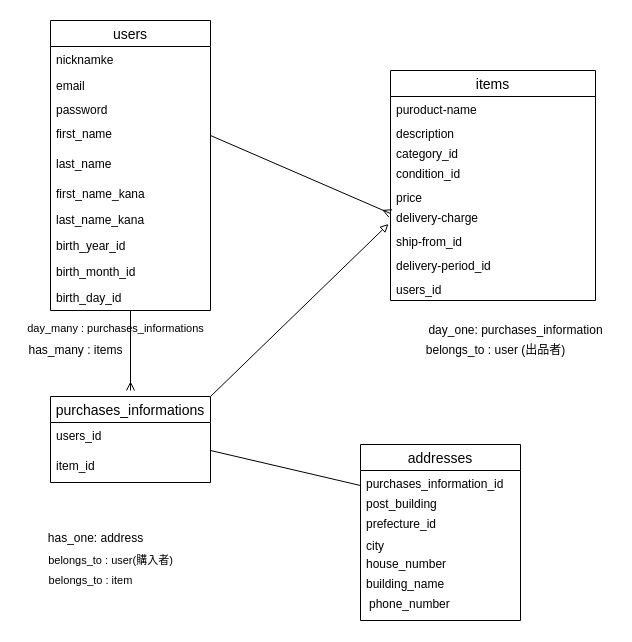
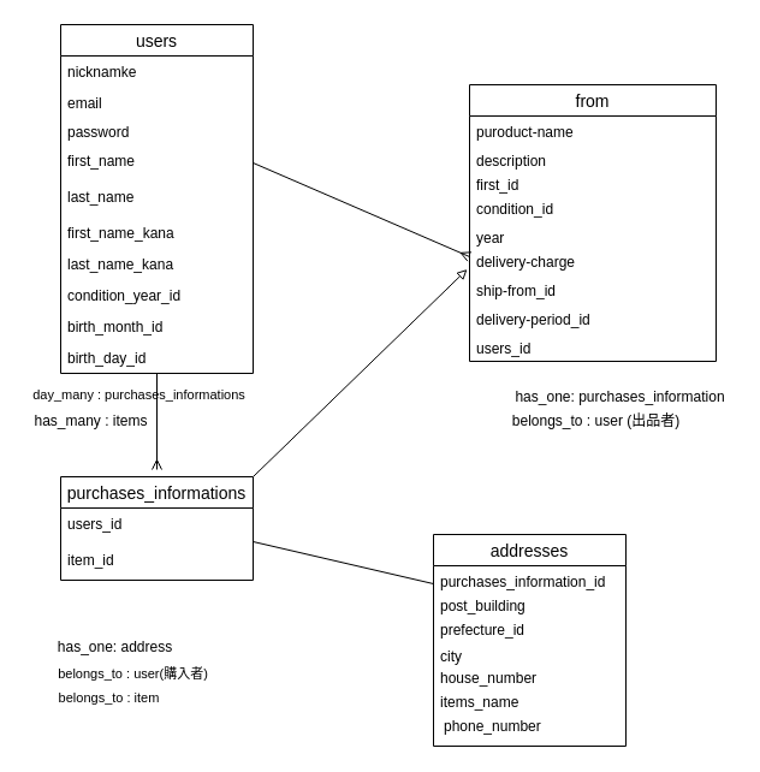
  <mxCell id="0" />
  <mxCell id="1" parent="0" />
- <mxCell id="2" value="items" style="swimlane;fontStyle=0;childLayout=stackLayout;horizontal=1;startSize=26;horizontalStack=0;resizeParent=1;resizeParentMax=0;resizeLast=0;collapsible=1;marginBottom=0;align=center;fontSize=14;strokeColor=default;rounded=0;" vertex="1" parent="1"><mxGeometry x="390" y="70" width="205" height="230" as="geometry"><mxRectangle x="435" y="210" width="70" height="26" as="alternateBounds" /></mxGeometry></mxCell>
+ <mxCell id="2" value="from" style="swimlane;fontStyle=0;childLayout=stackLayout;horizontal=1;startSize=26;horizontalStack=0;resizeParent=1;resizeParentMax=0;resizeLast=0;collapsible=1;marginBottom=0;align=center;fontSize=14;strokeColor=default;rounded=0;" vertex="1" parent="1"><mxGeometry x="390" y="70" width="205" height="230" as="geometry"><mxRectangle x="435" y="210" width="70" height="26" as="alternateBounds" /></mxGeometry></mxCell>
  <mxCell id="3" value="puroduct-name" style="text;strokeColor=none;fillColor=none;spacingLeft=4;spacingRight=4;overflow=hidden;rotatable=0;points=[[0,0.5],[1,0.5]];portConstraint=eastwest;fontSize=12;rounded=0;" vertex="1" parent="2"><mxGeometry y="26" width="205" height="24" as="geometry" /></mxCell>
  <mxCell id="4" value="description" style="text;strokeColor=none;fillColor=none;spacingLeft=4;spacingRight=4;overflow=hidden;rotatable=0;points=[[0,0.5],[1,0.5]];portConstraint=eastwest;fontSize=12;rounded=0;" vertex="1" parent="2"><mxGeometry y="50" width="205" height="20" as="geometry" /></mxCell>
- <mxCell id="5" value="category_id" style="text;strokeColor=none;fillColor=none;spacingLeft=4;spacingRight=4;overflow=hidden;rotatable=0;points=[[0,0.5],[1,0.5]];portConstraint=eastwest;fontSize=12;rounded=0;" vertex="1" parent="2"><mxGeometry y="70" width="205" height="20" as="geometry" /></mxCell>
+ <mxCell id="5" value="first_id" style="text;strokeColor=none;fillColor=none;spacingLeft=4;spacingRight=4;overflow=hidden;rotatable=0;points=[[0,0.5],[1,0.5]];portConstraint=eastwest;fontSize=12;rounded=0;" vertex="1" parent="2"><mxGeometry y="70" width="205" height="20" as="geometry" /></mxCell>
  <mxCell id="6" value="condition_id" style="text;strokeColor=none;fillColor=none;spacingLeft=4;spacingRight=4;overflow=hidden;rotatable=0;points=[[0,0.5],[1,0.5]];portConstraint=eastwest;fontSize=12;rounded=0;" vertex="1" parent="2"><mxGeometry y="90" width="205" height="24" as="geometry" /></mxCell>
- <mxCell id="7" value="price" style="text;strokeColor=none;fillColor=none;spacingLeft=4;spacingRight=4;overflow=hidden;rotatable=0;points=[[0,0.5],[1,0.5]];portConstraint=eastwest;fontSize=12;rounded=0;" vertex="1" parent="2"><mxGeometry y="114" width="205" height="20" as="geometry" /></mxCell>
+ <mxCell id="7" value="year" style="text;strokeColor=none;fillColor=none;spacingLeft=4;spacingRight=4;overflow=hidden;rotatable=0;points=[[0,0.5],[1,0.5]];portConstraint=eastwest;fontSize=12;rounded=0;" vertex="1" parent="2"><mxGeometry y="114" width="205" height="20" as="geometry" /></mxCell>
  <mxCell id="8" value="delivery-charge" style="text;strokeColor=none;fillColor=none;spacingLeft=4;spacingRight=4;overflow=hidden;rotatable=0;points=[[0,0.5],[1,0.5]];portConstraint=eastwest;fontSize=12;rounded=0;" vertex="1" parent="2"><mxGeometry y="134" width="205" height="24" as="geometry" /></mxCell>
  <mxCell id="9" value="ship-from_id" style="text;strokeColor=none;fillColor=none;spacingLeft=4;spacingRight=4;overflow=hidden;rotatable=0;points=[[0,0.5],[1,0.5]];portConstraint=eastwest;fontSize=12;rounded=0;" vertex="1" parent="2"><mxGeometry y="158" width="205" height="24" as="geometry" /></mxCell>
  <mxCell id="10" value="delivery-period_id" style="text;strokeColor=none;fillColor=none;spacingLeft=4;spacingRight=4;overflow=hidden;rotatable=0;points=[[0,0.5],[1,0.5]];portConstraint=eastwest;fontSize=12;rounded=0;" vertex="1" parent="2"><mxGeometry y="182" width="205" height="24" as="geometry" /></mxCell>
  <mxCell id="11" value="users_id" style="text;strokeColor=none;fillColor=none;spacingLeft=4;spacingRight=4;overflow=hidden;rotatable=0;points=[[0,0.5],[1,0.5]];portConstraint=eastwest;fontSize=12;rounded=0;" vertex="1" parent="2"><mxGeometry y="206" width="205" height="24" as="geometry" /></mxCell>
  <mxCell id="12" style="edgeStyle=none;rounded=1;html=1;shadow=0;labelBackgroundColor=default;fontFamily=Helvetica;fontSize=11;fontColor=default;startArrow=none;startFill=0;endArrow=ERmany;endFill=0;strokeColor=default;" edge="1" parent="1" source="13"><mxGeometry relative="1" as="geometry"><mxPoint x="130" y="390" as="targetPoint" /></mxGeometry></mxCell>
  <mxCell id="13" value="users" style="swimlane;fontStyle=0;childLayout=stackLayout;horizontal=1;startSize=26;horizontalStack=0;resizeParent=1;resizeParentMax=0;resizeLast=0;collapsible=1;marginBottom=0;align=center;fontSize=14;rounded=0;" vertex="1" parent="1"><mxGeometry x="50" y="20" width="160" height="290" as="geometry" /></mxCell>
  <mxCell id="14" value="nicknamke" style="text;strokeColor=none;fillColor=none;spacingLeft=4;spacingRight=4;overflow=hidden;rotatable=0;points=[[0,0.5],[1,0.5]];portConstraint=eastwest;fontSize=12;rounded=0;" vertex="1" parent="13"><mxGeometry y="26" width="160" height="26" as="geometry" /></mxCell>
  <mxCell id="15" value="email" style="text;strokeColor=none;fillColor=none;spacingLeft=4;spacingRight=4;overflow=hidden;rotatable=0;points=[[0,0.5],[1,0.5]];portConstraint=eastwest;fontSize=12;rounded=0;" vertex="1" parent="13"><mxGeometry y="52" width="160" height="24" as="geometry" /></mxCell>
  <mxCell id="16" value="password" style="text;strokeColor=none;fillColor=none;spacingLeft=4;spacingRight=4;overflow=hidden;rotatable=0;points=[[0,0.5],[1,0.5]];portConstraint=eastwest;fontSize=12;rounded=0;" vertex="1" parent="13"><mxGeometry y="76" width="160" height="24" as="geometry" /></mxCell>
  <mxCell id="17" value="first_name" style="text;strokeColor=none;fillColor=none;spacingLeft=4;spacingRight=4;overflow=hidden;rotatable=0;points=[[0,0.5],[1,0.5]];portConstraint=eastwest;fontSize=12;rounded=0;" vertex="1" parent="13"><mxGeometry y="100" width="160" height="30" as="geometry" /></mxCell>
  <mxCell id="18" value="last_name" style="text;strokeColor=none;fillColor=none;spacingLeft=4;spacingRight=4;overflow=hidden;rotatable=0;points=[[0,0.5],[1,0.5]];portConstraint=eastwest;fontSize=12;rounded=0;" vertex="1" parent="13"><mxGeometry y="130" width="160" height="30" as="geometry" /></mxCell>
  <mxCell id="19" value="first_name_kana" style="text;strokeColor=none;fillColor=none;spacingLeft=4;spacingRight=4;overflow=hidden;rotatable=0;points=[[0,0.5],[1,0.5]];portConstraint=eastwest;fontSize=12;rounded=0;" vertex="1" parent="13"><mxGeometry y="160" width="160" height="26" as="geometry" /></mxCell>
  <mxCell id="20" value="last_name_kana" style="text;strokeColor=none;fillColor=none;spacingLeft=4;spacingRight=4;overflow=hidden;rotatable=0;points=[[0,0.5],[1,0.5]];portConstraint=eastwest;fontSize=12;rounded=0;" vertex="1" parent="13"><mxGeometry y="186" width="160" height="26" as="geometry" /></mxCell>
- <mxCell id="21" value="birth_year_id" style="text;strokeColor=none;fillColor=none;spacingLeft=4;spacingRight=4;overflow=hidden;rotatable=0;points=[[0,0.5],[1,0.5]];portConstraint=eastwest;fontSize=12;rounded=0;" vertex="1" parent="13"><mxGeometry y="212" width="160" height="26" as="geometry" /></mxCell>
+ <mxCell id="21" value="condition_year_id" style="text;strokeColor=none;fillColor=none;spacingLeft=4;spacingRight=4;overflow=hidden;rotatable=0;points=[[0,0.5],[1,0.5]];portConstraint=eastwest;fontSize=12;rounded=0;" vertex="1" parent="13"><mxGeometry y="212" width="160" height="26" as="geometry" /></mxCell>
  <mxCell id="22" value="birth_month_id" style="text;strokeColor=none;fillColor=none;spacingLeft=4;spacingRight=4;overflow=hidden;rotatable=0;points=[[0,0.5],[1,0.5]];portConstraint=eastwest;fontSize=12;rounded=0;" vertex="1" parent="13"><mxGeometry y="238" width="160" height="26" as="geometry" /></mxCell>
  <mxCell id="23" value="birth_day_id" style="text;strokeColor=none;fillColor=none;spacingLeft=4;spacingRight=4;overflow=hidden;rotatable=0;points=[[0,0.5],[1,0.5]];portConstraint=eastwest;fontSize=12;rounded=0;" vertex="1" parent="13"><mxGeometry y="264" width="160" height="26" as="geometry" /></mxCell>
  <mxCell id="24" style="edgeStyle=none;rounded=1;html=1;shadow=0;labelBackgroundColor=default;fontFamily=Helvetica;fontSize=11;fontColor=default;startArrow=none;startFill=0;endArrow=block;endFill=0;strokeColor=default;exitX=1;exitY=0;exitDx=0;exitDy=0;entryX=-0.01;entryY=0.813;entryDx=0;entryDy=0;entryPerimeter=0;" edge="1" parent="1" source="25" target="8"><mxGeometry relative="1" as="geometry"><mxPoint x="391.23" y="226.8" as="targetPoint" /></mxGeometry></mxCell>
  <mxCell id="25" value="purchases_informations" style="swimlane;fontStyle=0;childLayout=stackLayout;horizontal=1;startSize=26;horizontalStack=0;resizeParent=1;resizeParentMax=0;resizeLast=0;collapsible=1;marginBottom=0;align=center;fontSize=14;rounded=0;" vertex="1" parent="1"><mxGeometry x="50" y="396" width="160" height="86" as="geometry" /></mxCell>
  <mxCell id="26" value="users_id" style="text;strokeColor=none;fillColor=none;spacingLeft=4;spacingRight=4;overflow=hidden;rotatable=0;points=[[0,0.5],[1,0.5]];portConstraint=eastwest;fontSize=12;rounded=0;" vertex="1" parent="25"><mxGeometry y="26" width="160" height="30" as="geometry" /></mxCell>
  <mxCell id="27" value="item_id" style="text;strokeColor=none;fillColor=none;spacingLeft=4;spacingRight=4;overflow=hidden;rotatable=0;points=[[0,0.5],[1,0.5]];portConstraint=eastwest;fontSize=12;rounded=0;" vertex="1" parent="25"><mxGeometry y="56" width="160" height="30" as="geometry" /></mxCell>
  <mxCell id="28" value="addresses" style="swimlane;fontStyle=0;childLayout=stackLayout;horizontal=1;startSize=26;horizontalStack=0;resizeParent=1;resizeParentMax=0;resizeLast=0;collapsible=1;marginBottom=0;align=center;fontSize=14;rounded=0;" vertex="1" parent="1"><mxGeometry x="360" y="444" width="160" height="176" as="geometry" /></mxCell>
- <mxCell id="29" value="&lt;font style=&quot;font-size: 12px&quot;&gt;day_one:&amp;nbsp;purchases_information&lt;/font&gt;" style="text;html=1;align=center;verticalAlign=middle;resizable=0;points=[];autosize=1;strokeColor=none;fillColor=none;" vertex="1" parent="1"><mxGeometry x="420" y="320" width="190" height="20" as="geometry" /></mxCell>
+ <mxCell id="29" value="&lt;font style=&quot;font-size: 12px&quot;&gt;has_one:&amp;nbsp;purchases_information&lt;/font&gt;" style="text;html=1;align=center;verticalAlign=middle;resizable=0;points=[];autosize=1;strokeColor=none;fillColor=none;" vertex="1" parent="1"><mxGeometry x="420" y="320" width="190" height="20" as="geometry" /></mxCell>
  <mxCell id="30" value="has_many : items" style="text;html=1;align=center;verticalAlign=middle;resizable=0;points=[];autosize=1;strokeColor=none;fillColor=none;" vertex="1" parent="1"><mxGeometry x="20" y="340" width="110" height="20" as="geometry" /></mxCell>
  <mxCell id="31" value="belongs_to : user (出品者)" style="text;html=1;align=center;verticalAlign=middle;resizable=0;points=[];autosize=1;strokeColor=none;fillColor=none;" vertex="1" parent="1"><mxGeometry x="420" y="340" width="150" height="20" as="geometry" /></mxCell>
  <mxCell id="32" style="edgeStyle=none;rounded=1;html=1;exitX=1;exitY=0.5;exitDx=0;exitDy=0;shadow=0;labelBackgroundColor=default;fontFamily=Helvetica;fontSize=11;fontColor=default;startArrow=none;startFill=0;endArrow=ERmany;strokeColor=default;endFill=0;" edge="1" parent="1" source="17"><mxGeometry relative="1" as="geometry"><mxPoint x="390" y="213" as="targetPoint" /><Array as="points" /></mxGeometry></mxCell>
  <mxCell id="33" style="edgeStyle=none;rounded=1;html=1;entryX=0;entryY=0.5;entryDx=0;entryDy=0;shadow=0;labelBackgroundColor=default;fontFamily=Helvetica;fontSize=11;fontColor=default;startArrow=none;startFill=0;endArrow=none;endFill=0;strokeColor=default;" edge="1" parent="1" target="34"><mxGeometry relative="1" as="geometry"><mxPoint x="210" y="450" as="sourcePoint" /></mxGeometry></mxCell>
  <mxCell id="34" value="purchases_information_id" style="text;strokeColor=none;fillColor=none;spacingLeft=4;spacingRight=4;overflow=hidden;rotatable=0;points=[[0,0.5],[1,0.5]];portConstraint=eastwest;fontSize=12;rounded=0;" vertex="1" parent="1"><mxGeometry x="360" y="470" width="160" height="30" as="geometry" /></mxCell>
  <mxCell id="35" value="&lt;span style=&quot;font-size: 12px&quot;&gt;has_one: address&lt;br&gt;&lt;br&gt;&lt;/span&gt;" style="text;html=1;align=center;verticalAlign=middle;resizable=0;points=[];autosize=1;strokeColor=none;fillColor=none;fontSize=11;fontFamily=Helvetica;fontColor=default;" vertex="1" parent="1"><mxGeometry x="40" y="530" width="110" height="30" as="geometry" /></mxCell>
  <mxCell id="36" value="belongs_to : user(購入者)" style="text;html=1;align=center;verticalAlign=middle;resizable=0;points=[];autosize=1;strokeColor=none;fillColor=none;fontSize=11;fontFamily=Helvetica;fontColor=default;" vertex="1" parent="1"><mxGeometry x="40" y="550" width="140" height="20" as="geometry" /></mxCell>
  <mxCell id="37" value="belongs_to : item" style="text;html=1;align=center;verticalAlign=middle;resizable=0;points=[];autosize=1;strokeColor=none;fillColor=none;fontSize=11;fontFamily=Helvetica;fontColor=default;" vertex="1" parent="1"><mxGeometry x="40" y="570" width="100" height="20" as="geometry" /></mxCell>
  <mxCell id="38" value="&lt;font style=&quot;font-size: 11px&quot;&gt;day_many :&amp;nbsp;purchases_informations&lt;br&gt;&lt;/font&gt;&amp;nbsp;" style="text;html=1;align=center;verticalAlign=middle;resizable=0;points=[];autosize=1;strokeColor=none;fillColor=none;fontSize=12;fontFamily=Helvetica;fontColor=default;" vertex="1" parent="1"><mxGeometry x="20" y="320" width="190" height="30" as="geometry" /></mxCell>
  <mxCell id="39" value="post_building" style="text;strokeColor=none;fillColor=none;spacingLeft=4;spacingRight=4;overflow=hidden;rotatable=0;points=[[0,0.5],[1,0.5]];portConstraint=eastwest;fontSize=12;rounded=0;" vertex="1" parent="1"><mxGeometry x="360" y="490" width="164" height="30" as="geometry" /></mxCell>
  <mxCell id="40" value="prefecture_id" style="text;strokeColor=none;fillColor=none;spacingLeft=4;spacingRight=4;overflow=hidden;rotatable=0;points=[[0,0.5],[1,0.5]];portConstraint=eastwest;fontSize=12;rounded=0;" vertex="1" parent="1"><mxGeometry x="360" y="510" width="168" height="30" as="geometry" /></mxCell>
  <mxCell id="41" value="city" style="text;strokeColor=none;fillColor=none;spacingLeft=4;spacingRight=4;overflow=hidden;rotatable=0;points=[[0,0.5],[1,0.5]];portConstraint=eastwest;fontSize=12;rounded=0;" vertex="1" parent="1"><mxGeometry x="360" y="532" width="168" height="30" as="geometry" /></mxCell>
  <mxCell id="42" value="house_number" style="text;strokeColor=none;fillColor=none;spacingLeft=4;spacingRight=4;overflow=hidden;rotatable=0;points=[[0,0.5],[1,0.5]];portConstraint=eastwest;fontSize=12;rounded=0;" vertex="1" parent="1"><mxGeometry x="360" y="550" width="184" height="30" as="geometry" /></mxCell>
- <mxCell id="43" value="building_name " style="text;strokeColor=none;fillColor=none;spacingLeft=4;spacingRight=4;overflow=hidden;rotatable=0;points=[[0,0.5],[1,0.5]];portConstraint=eastwest;fontSize=12;rounded=0;" vertex="1" parent="1"><mxGeometry x="360" y="570" width="194" height="30" as="geometry" /></mxCell>
+ <mxCell id="43" value="items_name " style="text;strokeColor=none;fillColor=none;spacingLeft=4;spacingRight=4;overflow=hidden;rotatable=0;points=[[0,0.5],[1,0.5]];portConstraint=eastwest;fontSize=12;rounded=0;" vertex="1" parent="1"><mxGeometry x="360" y="570" width="194" height="30" as="geometry" /></mxCell>
  <mxCell id="44" value="phone_number" style="text;strokeColor=none;fillColor=none;spacingLeft=4;spacingRight=4;overflow=hidden;rotatable=0;points=[[0,0.5],[1,0.5]];portConstraint=eastwest;fontSize=12;rounded=0;" vertex="1" parent="1"><mxGeometry x="363" y="590" width="194" height="30" as="geometry" /></mxCell>
